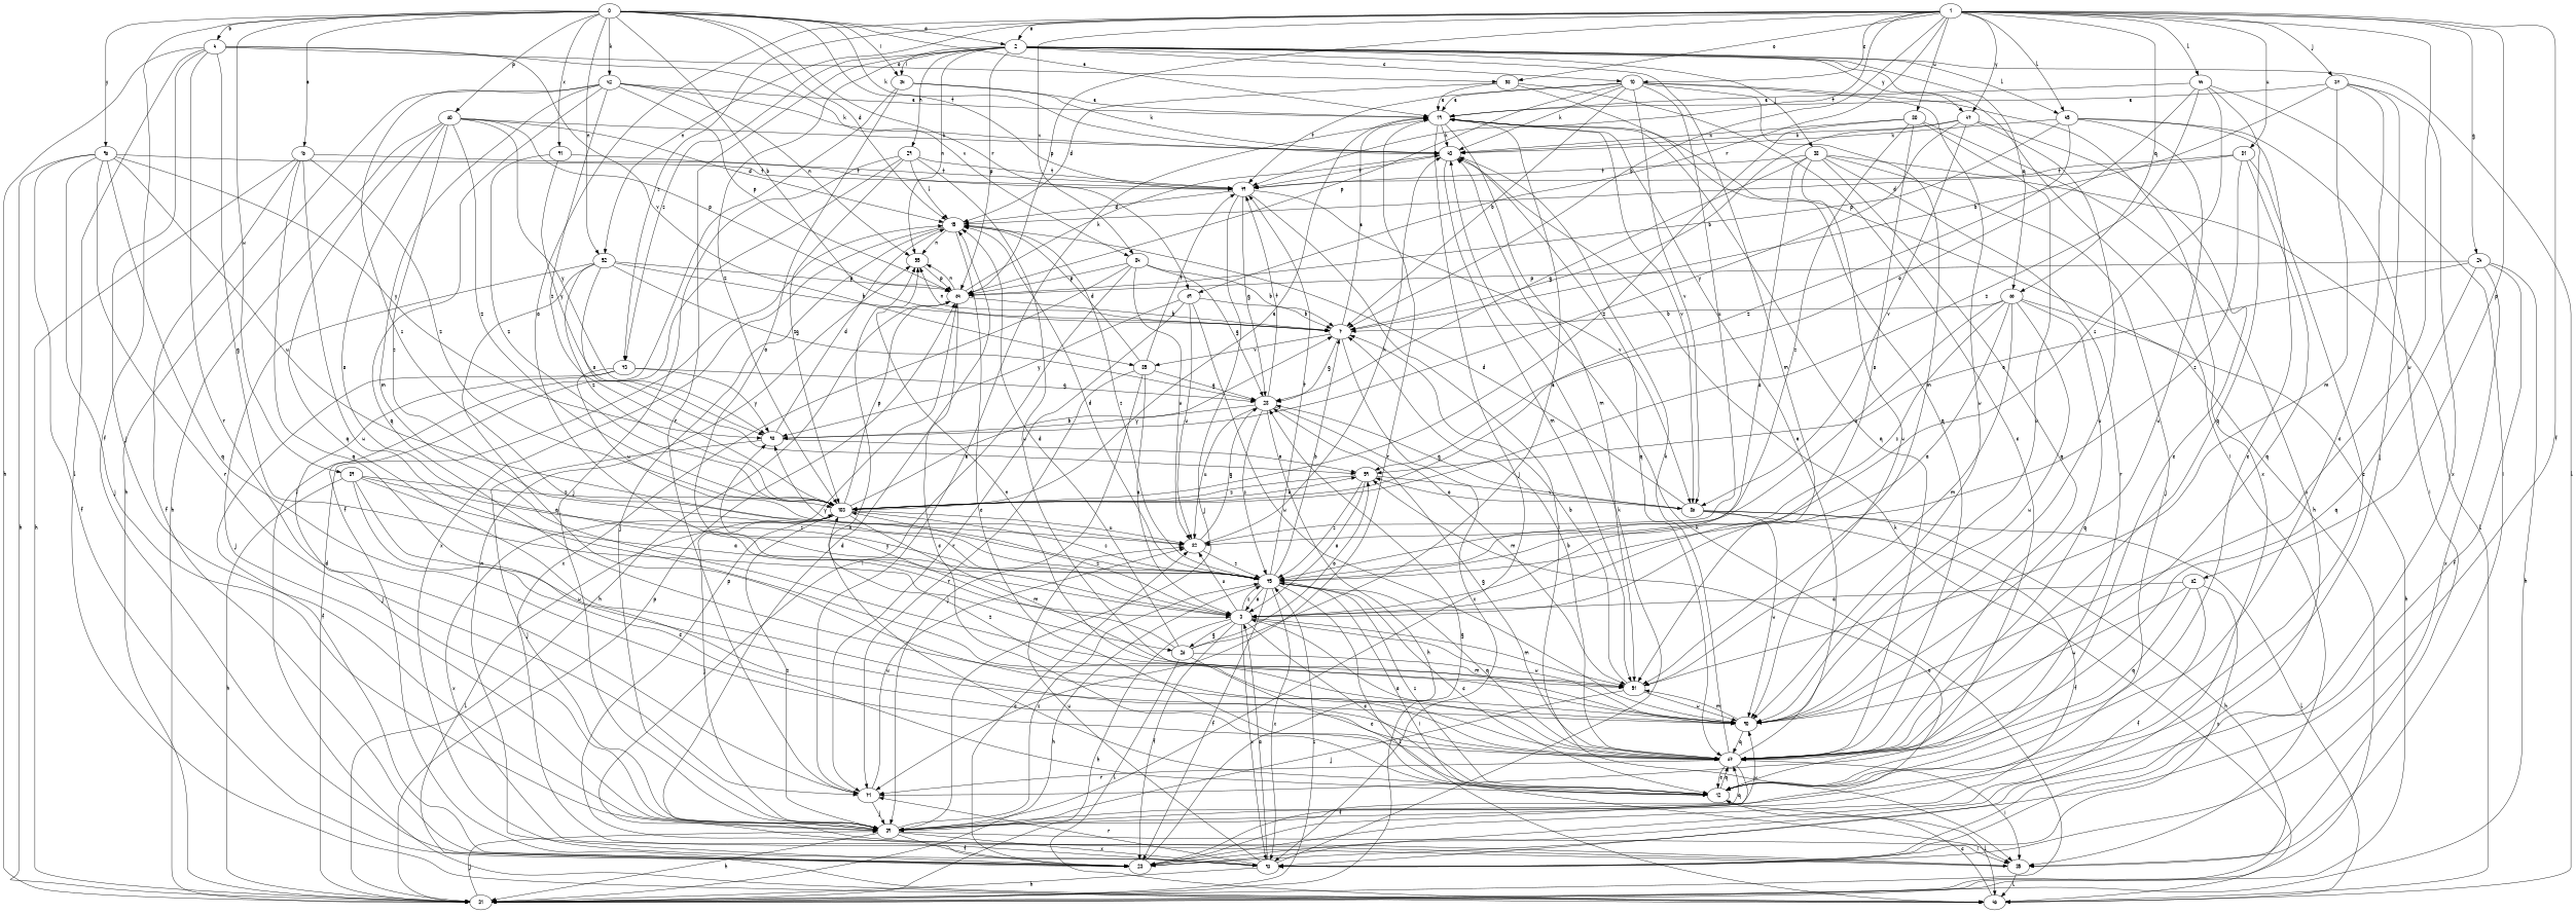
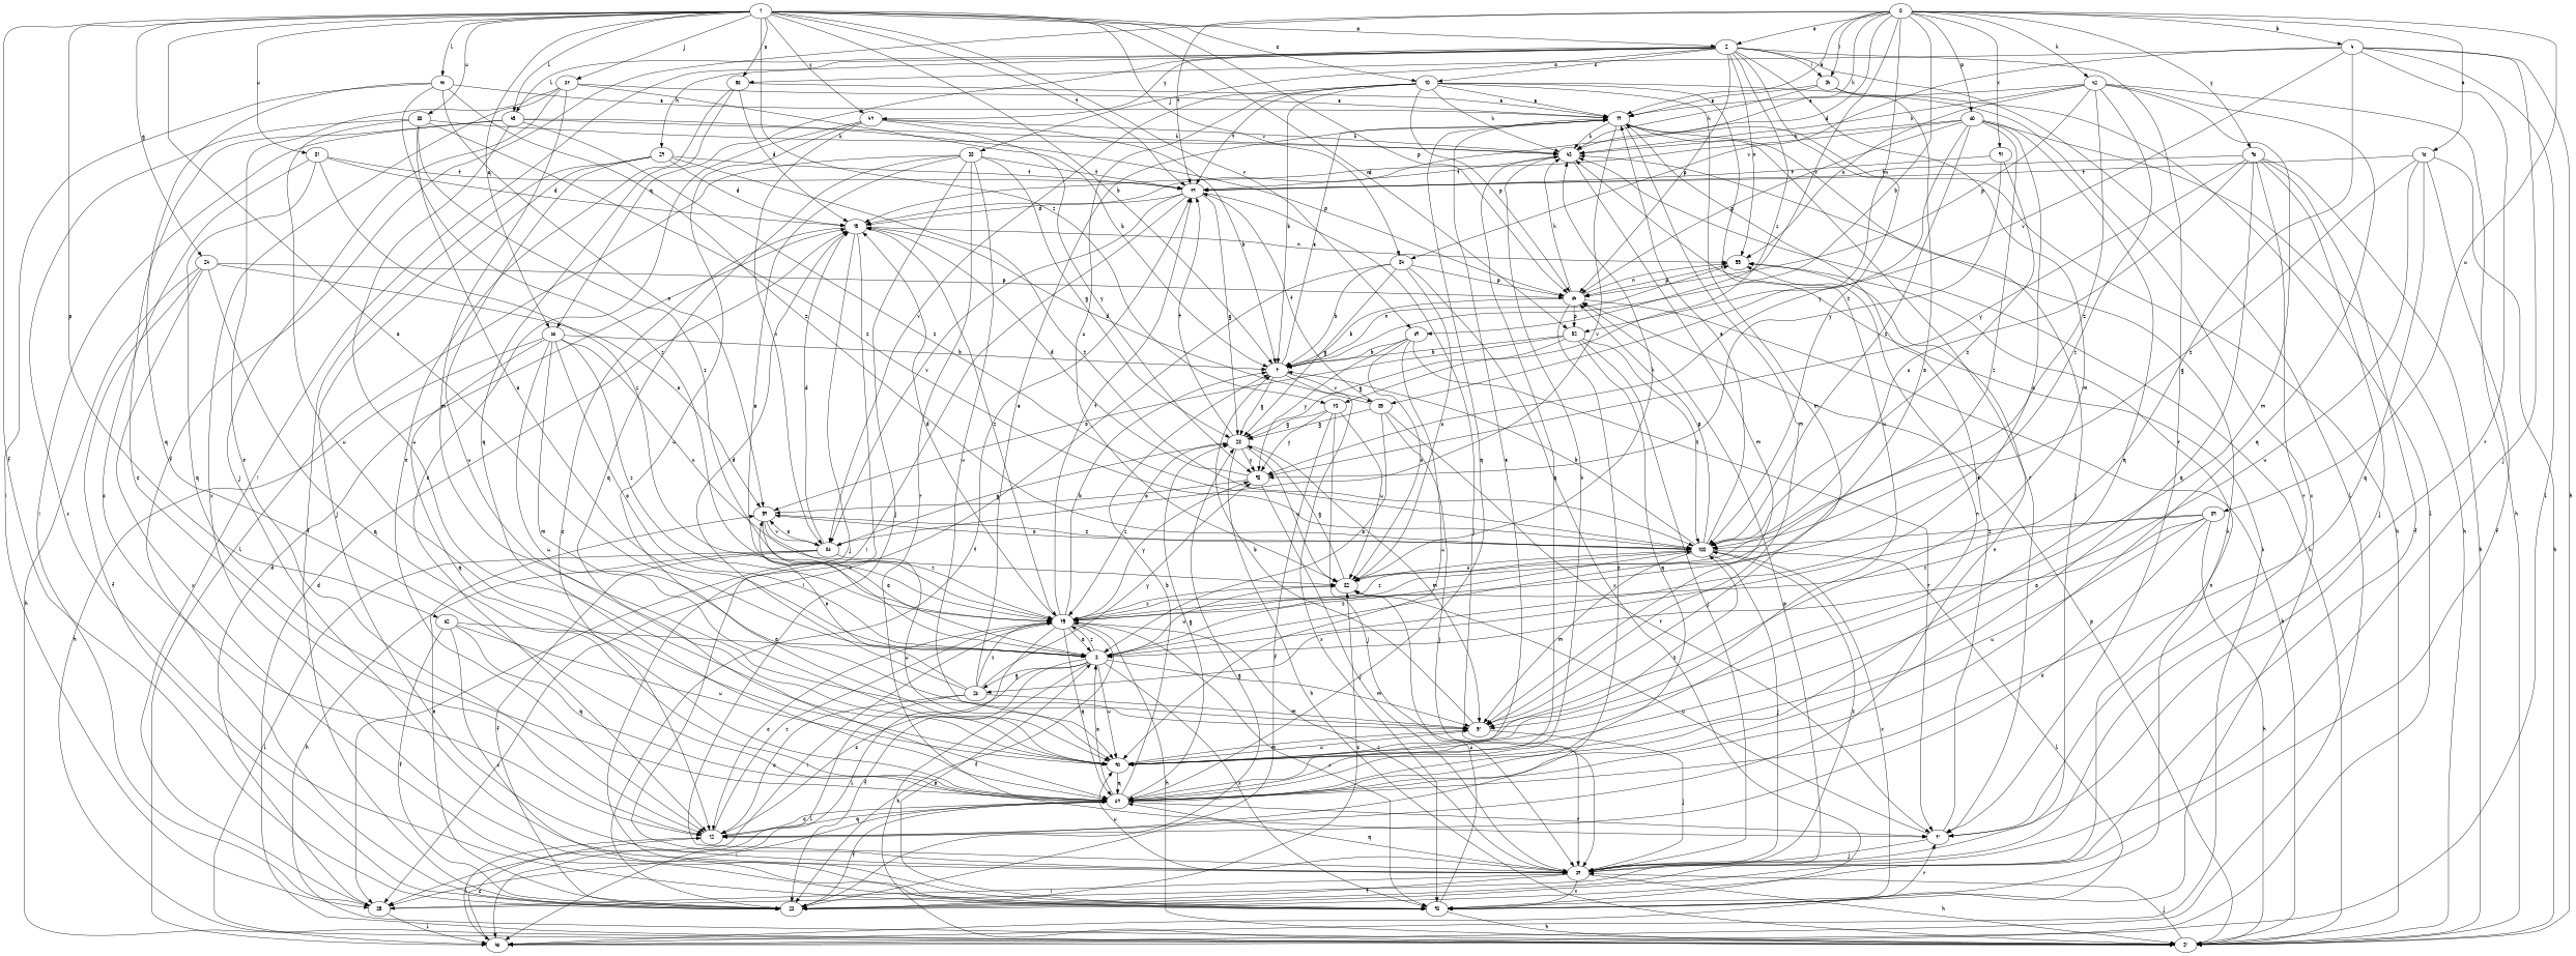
  strict digraph {
    fontname="Patrick Hand"
    node [fontname="Patrick Hand"]
    edge [fontname="Patrick Hand"]
    0
    2
    4
    7
    15
    16
    19
    23
    34
    42
    43
    52
    60
    69
    79
    89
    91
    96
    10
    45
    64
    66
    73
    n24 [label=47]
    29
    35
    38
    46
    51
    55
    71
    103
    58
    84
    26
    31
    39
    85
    93
    28
    12
    75
    90
    67
    86
    82
    59
    3
    98
    1
    24
    37
    44
    62
    80
    81
    0 -> 2 [label=a]
    0 -> 4 [label=b]
    0 -> 7 [label=b]
    0 -> 15 [label=d]
    0 -> 16 [label=e]
    0 -> 19 [label=e]
    0 -> 23 [label=f]
    0 -> 34 [label=i]
    0 -> 42 [label=k]
    0 -> 43 [label=k]
    0 -> 52 [label=n]
    0 -> 60 [label=p]
    0 -> 69 [label=r]
    0 -> 79 [label=t]
    0 -> 89 [label=w]
    0 -> 91 [label=x]
    0 -> 96 [label=y]
    2 -> 34 [label=i]
    2 -> 10 [label=c]
    2 -> 45 [label=l]
    2 -> 64 [label=p]
    2 -> 66 [label=q]
    2 -> 73 [label=s]
    2 -> n24 [label=y]
    2 -> 29 [label=h]
    2 -> 35 [label=i]
    2 -> 38 [label=j]
    2 -> 46 [label=l]
    2 -> 51 [label=m]
    2 -> 55 [label=n]
    2 -> 71 [label=r]
    2 -> 103 [label=z]
    4 -> 46 [label=l]
    4 -> 71 [label=r]
    4 -> 58 [label=o]
    4 -> 84 [label=v]
    4 -> 26 [label=g]
    4 -> 31 [label=h]
    4 -> 39 [label=j]
    4 -> 85 [label=v]
    7 -> 19 [label=e]
    7 -> 55 [label=n]
    7 -> 85 [label=v]
    7 -> 93 [label=x]
    7 -> 28 [label=g]
    15 -> 55 [label=n]
    15 -> 39 [label=j]
    15 -> 93 [label=x]
    15 -> 12 [label=c]
    15 -> 75 [label=s]
    16 -> 23 [label=f]
    16 -> 79 [label=t]
    16 -> 103 [label=z]
    16 -> 31 [label=h]
    16 -> 90 [label=w]
    16 -> 67 [label=q]
    19 -> 43 [label=k]
    19 -> 51 [label=m]
    19 -> 71 [label=r]
    19 -> 31 [label=h]
    19 -> 39 [label=j]
    19 -> 67 [label=q]
    19 -> 86 [label=v]
+   23 -> 79 [label=t]
    23 -> 55 [label=n]
    23 -> 28 [label=g]
    23 -> 82 [label=c]
    23 -> 59 [label=o]
    34 -> 19 [label=e]
    34 -> 43 [label=k]
    34 -> 46 [label=l]
    34 -> 3 [label=a]
    42 -> 19 [label=e]
    42 -> 43 [label=k]
    42 -> 64 [label=p]
    42 -> 51 [label=m]
    42 -> 55 [label=n]
    42 -> 103 [label=z]
    42 -> 31 [label=h]
    42 -> 75 [label=s]
    42 -> 67 [label=q]
    43 -> 79 [label=t]
    43 -> 51 [label=m]
    43 -> 67 [label=q]
    52 -> 7 [label=b]
-   52 -> 64 [label=p]
+   64 -> 52 [label=p]
    52 -> 103 [label=z]
    52 -> 39 [label=j]
    52 -> 28 [label=g]
    52 -> 67 [label=q]
    52 -> 59 [label=o]
    60 -> 15 [label=d]
    60 -> 43 [label=k]
    60 -> 64 [label=p]
    60 -> 103 [label=z]
    60 -> 31 [label=h]
    60 -> 75 [label=s]
    60 -> 67 [label=q]
    60 -> 3 [label=a]
    60 -> 98 [label=y]
    69 -> 7 [label=b]
    69 -> 71 [label=r]
    69 -> 90 [label=w]
    69 -> 82 [label=u]
    69 -> 98 [label=y]
    79 -> 15 [label=d]
    79 -> 35 [label=i]
    79 -> 39 [label=j]
    79 -> 28 [label=g]
    79 -> 86 [label=v]
    89 -> 103 [label=z]
    89 -> 31 [label=h]
    89 -> 12 [label=c]
    89 -> 75 [label=s]
    89 -> 90 [label=w]
    89 -> 3 [label=a]
    91 -> 79 [label=t]
    91 -> 103 [label=z]
    91 -> 98 [label=y]
    96 -> 23 [label=f]
    96 -> 79 [label=t]
    96 -> 71 [label=r]
    96 -> 31 [label=h]
    96 -> 39 [label=j]
    96 -> 67 [label=q]
    96 -> 82 [label=u]
    96 -> 98 [label=y]
    10 -> 7 [label=b]
    10 -> 19 [label=e]
    10 -> 43 [label=k]
    10 -> 79 [label=t]
    10 -> 64 [label=p]
    10 -> 51 [label=m]
    10 -> 93 [label=x]
    10 -> 90 [label=w]
    10 -> 86 [label=v]
    10 -> 82 [label=u]
    45 -> 43 [label=k]
    45 -> 64 [label=p]
    45 -> 35 [label=i]
    45 -> 103 [label=z]
    45 -> 12 [label=c]
    45 -> 90 [label=w]
    64 -> 7 [label=b]
    64 -> 43 [label=k]
    64 -> 55 [label=n]
    64 -> 31 [label=h]
    64 -> 12 [label=c]
    66 -> 7 [label=b]
    66 -> 51 [label=m]
    66 -> 31 [label=h]
    66 -> 75 [label=s]
    66 -> 90 [label=w]
    66 -> 67 [label=q]
    66 -> 82 [label=u]
    66 -> 3 [label=a]
    73 -> 23 [label=f]
    73 -> 39 [label=j]
    73 -> 28 [label=g]
    73 -> 82 [label=u]
    73 -> 98 [label=y]
    n24 -> 7 [label=b]
    n24 -> 43 [label=k]
    n24 -> 12 [label=c]
    n24 -> 90 [label=w]
    n24 -> 86 [label=v]
    n24 -> 98 [label=y]
-   29 -> 15 [label=l]
+   29 -> 15 [label=d]
    29 -> 23 [label=f]
    29 -> 79 [label=t]
    29 -> 103 [label=z]
    29 -> 39 [label=j]
    29 -> 90 [label=w]
    35 -> 15 [label=d]
    35 -> 64 [label=p]
    35 -> 46 [label=l]
    38 -> 79 [label=t]
    38 -> 46 [label=l]
    38 -> 71 [label=r]
    38 -> 39 [label=j]
    38 -> 28 [label=g]
    38 -> 90 [label=w]
    38 -> 67 [label=q]
    38 -> 3 [label=a]
    46 -> 43 [label=k]
    46 -> 12 [label=c]
    51 -> 7 [label=b]
    51 -> 39 [label=j]
    51 -> 90 [label=w]
    55 -> 64 [label=p]
    71 -> 19 [label=e]
    71 -> 39 [label=j]
    71 -> 82 [label=u]
    103 -> 7 [label=b]
    103 -> 19 [label=e]
    103 -> 64 [label=p]
    103 -> 46 [label=l]
    103 -> 51 [label=m]
    103 -> 39 [label=j]
    103 -> 93 [label=x]
    103 -> 75 [label=s]
    103 -> 82 [label=u]
    103 -> 59 [label=o]
    58 -> 15 [label=d]
    58 -> 19 [label=e]
    58 -> 12 [label=c]
    58 -> 67 [label=q]
    84 -> 7 [label=b]
    84 -> 64 [label=p]
    84 -> 35 [label=i]
    84 -> 93 [label=x]
    84 -> 28 [label=g]
    84 -> 82 [label=u]
    26 -> 15 [label=d]
    26 -> 19 [label=e]
    26 -> 46 [label=l]
    26 -> 51 [label=m]
    26 -> 12 [label=c]
    26 -> 59 [label=o]
    26 -> 98 [label=y]
    31 -> 15 [label=d]
    31 -> 43 [label=k]
    31 -> 64 [label=p]
    31 -> 39 [label=j]
-   31 -> 75 [label=s]
+   26 -> 75 [label=s]
    39 -> 23 [label=f]
    39 -> 35 [label=i]
    39 -> 103 [label=z]
    39 -> 31 [label=h]
    39 -> 93 [label=x]
    39 -> 75 [label=s]
    39 -> 90 [label=w]
    39 -> 67 [label=q]
    85 -> 15 [label=d]
    85 -> 79 [label=t]
    85 -> 71 [label=r]
    85 -> 39 [label=j]
    85 -> 28 [label=g]
    85 -> 3 [label=a]
    93 -> 43 [label=k]
    93 -> 71 [label=r]
    93 -> 31 [label=h]
    93 -> 82 [label=u]
    93 -> 3 [label=a]
    28 -> 79 [label=t]
    28 -> 51 [label=m]
    28 -> 31 [label=h]
    28 -> 75 [label=s]
    28 -> 82 [label=u]
    28 -> 98 [label=y]
    12 -> 46 [label=l]
    12 -> 55 [label=n]
    12 -> 75 [label=s]
    12 -> 67 [label=q]
    75 -> 7 [label=b]
    75 -> 15 [label=d]
    75 -> 23 [label=f]
    75 -> 79 [label=t]
    75 -> 35 [label=i]
    75 -> 46 [label=l]
    75 -> 31 [label=h]
    75 -> 93 [label=x]
    75 -> 12 [label=c]
    75 -> 67 [label=q]
    75 -> 3 [label=a]
    75 -> 98 [label=y]
    90 -> 51 [label=m]
    90 -> 55 [label=n]
    90 -> 103 [label=z]
    90 -> 67 [label=q]
    67 -> 7 [label=b]
    67 -> 19 [label=e]
    67 -> 23 [label=f]
    67 -> 43 [label=k]
    67 -> 35 [label=i]
    67 -> 71 [label=r]
    67 -> 28 [label=g]
    67 -> 12 [label=c]
    67 -> 3 [label=a]
    86 -> 15 [label=d]
    86 -> 23 [label=f]
    86 -> 46 [label=l]
    86 -> 31 [label=h]
    86 -> 28 [label=g]
    86 -> 90 [label=w]
    86 -> 59 [label=o]
    82 -> 43 [label=k]
    82 -> 28 [label=g]
    82 -> 75 [label=s]
    59 -> 103 [label=z]
    59 -> 75 [label=s]
    59 -> 86 [label=v]
    59 -> 3 [label=a]
    3 -> 23 [label=f]
    3 -> 51 [label=m]
    3 -> 103 [label=z]
    3 -> 26 [label=g]
    3 -> 31 [label=h]
    3 -> 93 [label=x]
    3 -> 12 [label=c]
    3 -> 75 [label=s]
    3 -> 90 [label=w]
    3 -> 82 [label=u]
    98 -> 15 [label=d]
    98 -> 39 [label=j]
    98 -> 59 [label=o]
    1 -> 2 [label=a]
    1 -> 7 [label=b]
    1 -> 23 [label=f]
    1 -> 52 [label=n]
    1 -> 69 [label=r]
    1 -> 79 [label=t]
    1 -> 10 [label=c]
    1 -> 45 [label=l]
    1 -> 64 [label=p]
    1 -> 66 [label=q]
    1 -> 73 [label=s]
    1 -> n24 [label=y]
    1 -> 58 [label=o]
    1 -> 84 [label=v]
-   1 -> 90 [label=w]
    1 -> 3 [label=a]
    1 -> 24 [label=g]
    1 -> 37 [label=j]
    1 -> 44 [label=l]
    1 -> 62 [label=p]
    1 -> 80 [label=u]
    1 -> 81 [label=u]
    24 -> 23 [label=f]
    24 -> 64 [label=p]
    24 -> 31 [label=h]
    24 -> 93 [label=x]
    24 -> 67 [label=q]
    24 -> 59 [label=o]
    37 -> 7 [label=b]
    37 -> 19 [label=e]
    37 -> 51 [label=m]
    37 -> 39 [label=j]
    37 -> 93 [label=x]
    37 -> 12 [label=c]
    44 -> 19 [label=e]
    44 -> 35 [label=i]
    44 -> 103 [label=z]
    44 -> 75 [label=s]
    44 -> 67 [label=q]
    44 -> 59 [label=o]
    62 -> 23 [label=f]
    62 -> 93 [label=x]
    62 -> 90 [label=w]
    62 -> 67 [label=q]
    62 -> 3 [label=a]
    80 -> 43 [label=k]
    80 -> 103 [label=z]
    80 -> 93 [label=x]
    80 -> 75 [label=s]
    80 -> 90 [label=w]
    80 -> 3 [label=a]
    81 -> 15 [label=d]
    81 -> 79 [label=t]
    81 -> 12 [label=c]
    81 -> 75 [label=s]
    81 -> 67 [label=q]
  }
